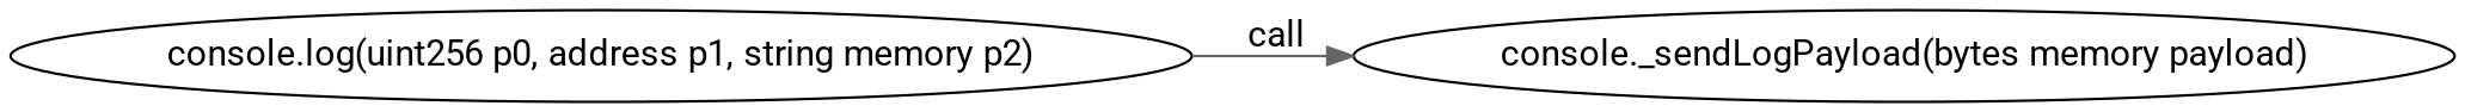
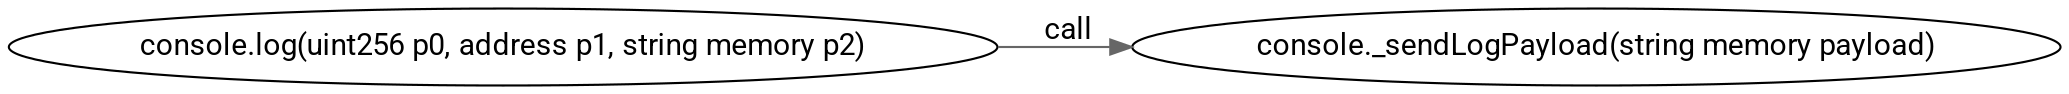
  digraph {
    rankdir=LR
    fontname=Roboto
    node [fontname=Roboto]
    "console.log(uint256 p0, address p1, string memory p2)" [height=0.5 width=6.1846]
-   "console._sendLogPayload(bytes memory payload)" [height=0.5 width=5.7372]
+   "console._sendLogPayload(bytes memory payload)" [height=0.5 width=5.7372 label="console._sendLogPayload(string memory payload)"]
    "console.log(uint256 p0, address p1, string memory p2)" -> "console._sendLogPayload(bytes memory payload)" [label=" call" color=gray40 arrowhead=normal fontname=Roboto]
  }
